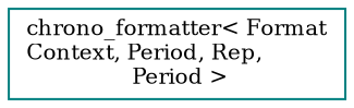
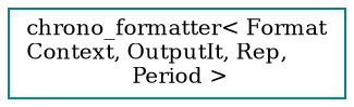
  digraph {
    rankdir=LR
    fontname="DejaVu Serif"
-   n1 [color=teal fillcolor=white fontname="DejaVu Serif" fontsize=10 height=0.2 label="chrono_formatter\< Format\lContext, Period, Rep,\l Period \>" shape=box style=filled width=0.4]
+   n1 [color=teal fillcolor=white fontname="DejaVu Serif" fontsize=10 height=0.2 label="chrono_formatter\< Format\lContext, OutputIt, Rep,\l Period \>" shape=box style=filled width=0.4]
  }
